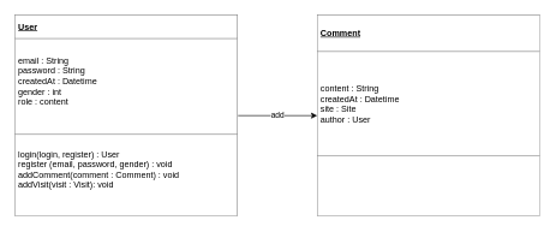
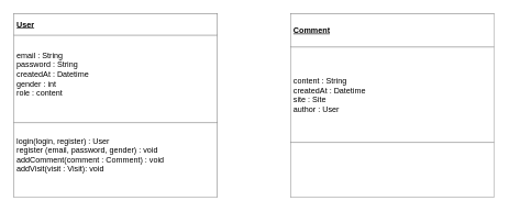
  <mxCell id="0" />
  <mxCell id="1" parent="0" />
- <mxCell id="2" value="add" style="edgeStyle=orthogonalEdgeStyle;rounded=0;orthogonalLoop=1;jettySize=auto;html=1;" edge="1" parent="1" source="3" target="4"><mxGeometry relative="1" as="geometry" /></mxCell>
  <mxCell id="3" value="&lt;table border=&quot;1&quot; width=&quot;100%&quot; height=&quot;100%&quot; cellpadding=&quot;4&quot; style=&quot;width:100%;height:100%;border-collapse:collapse;&quot;&gt;&lt;tbody&gt;&lt;tr&gt;&lt;th&gt;&lt;u&gt;User&lt;/u&gt;&lt;/th&gt;&lt;/tr&gt;&lt;tr&gt;&lt;td&gt;email : String&lt;br&gt;password : String&amp;nbsp;&lt;br&gt;createdAt : Datetime&lt;br&gt;gender : int&lt;br&gt;role : content&lt;br&gt;&lt;br&gt;&lt;/td&gt;&lt;/tr&gt;&lt;tr&gt;&lt;td&gt;login(login, register) : User&lt;br&gt;register (email, password, gender) : void&lt;br&gt;addComment(comment : Comment) : void&lt;br&gt;addVisit(visit : Visit): void&amp;nbsp;&lt;br&gt;&lt;br&gt;&lt;/td&gt;&lt;/tr&gt;&lt;/tbody&gt;&lt;/table&gt;" style="text;html=1;strokeColor=none;fillColor=none;overflow=fill;align=left;" vertex="1" parent="1"><mxGeometry x="20" y="20" width="310" height="280" as="geometry" /></mxCell>
  <mxCell id="4" value="&lt;table border=&quot;1&quot; width=&quot;100%&quot; height=&quot;100%&quot; cellpadding=&quot;4&quot; style=&quot;width:100%;height:100%;border-collapse:collapse;&quot;&gt;&lt;tbody&gt;&lt;tr&gt;&lt;th&gt;&lt;u&gt;Comment&lt;/u&gt;&lt;/th&gt;&lt;/tr&gt;&lt;tr&gt;&lt;td&gt;content : String&lt;br&gt;createdAt : Datetime&lt;br&gt;site : Site&amp;nbsp;&lt;br&gt;author : User&lt;/td&gt;&lt;/tr&gt;&lt;tr&gt;&lt;td&gt;&lt;br&gt;&lt;br&gt;&lt;/td&gt;&lt;/tr&gt;&lt;/tbody&gt;&lt;/table&gt;" style="text;html=1;strokeColor=none;fillColor=none;overflow=fill;align=left;" vertex="1" parent="1"><mxGeometry x="440" y="20" width="310" height="280" as="geometry" /></mxCell>
